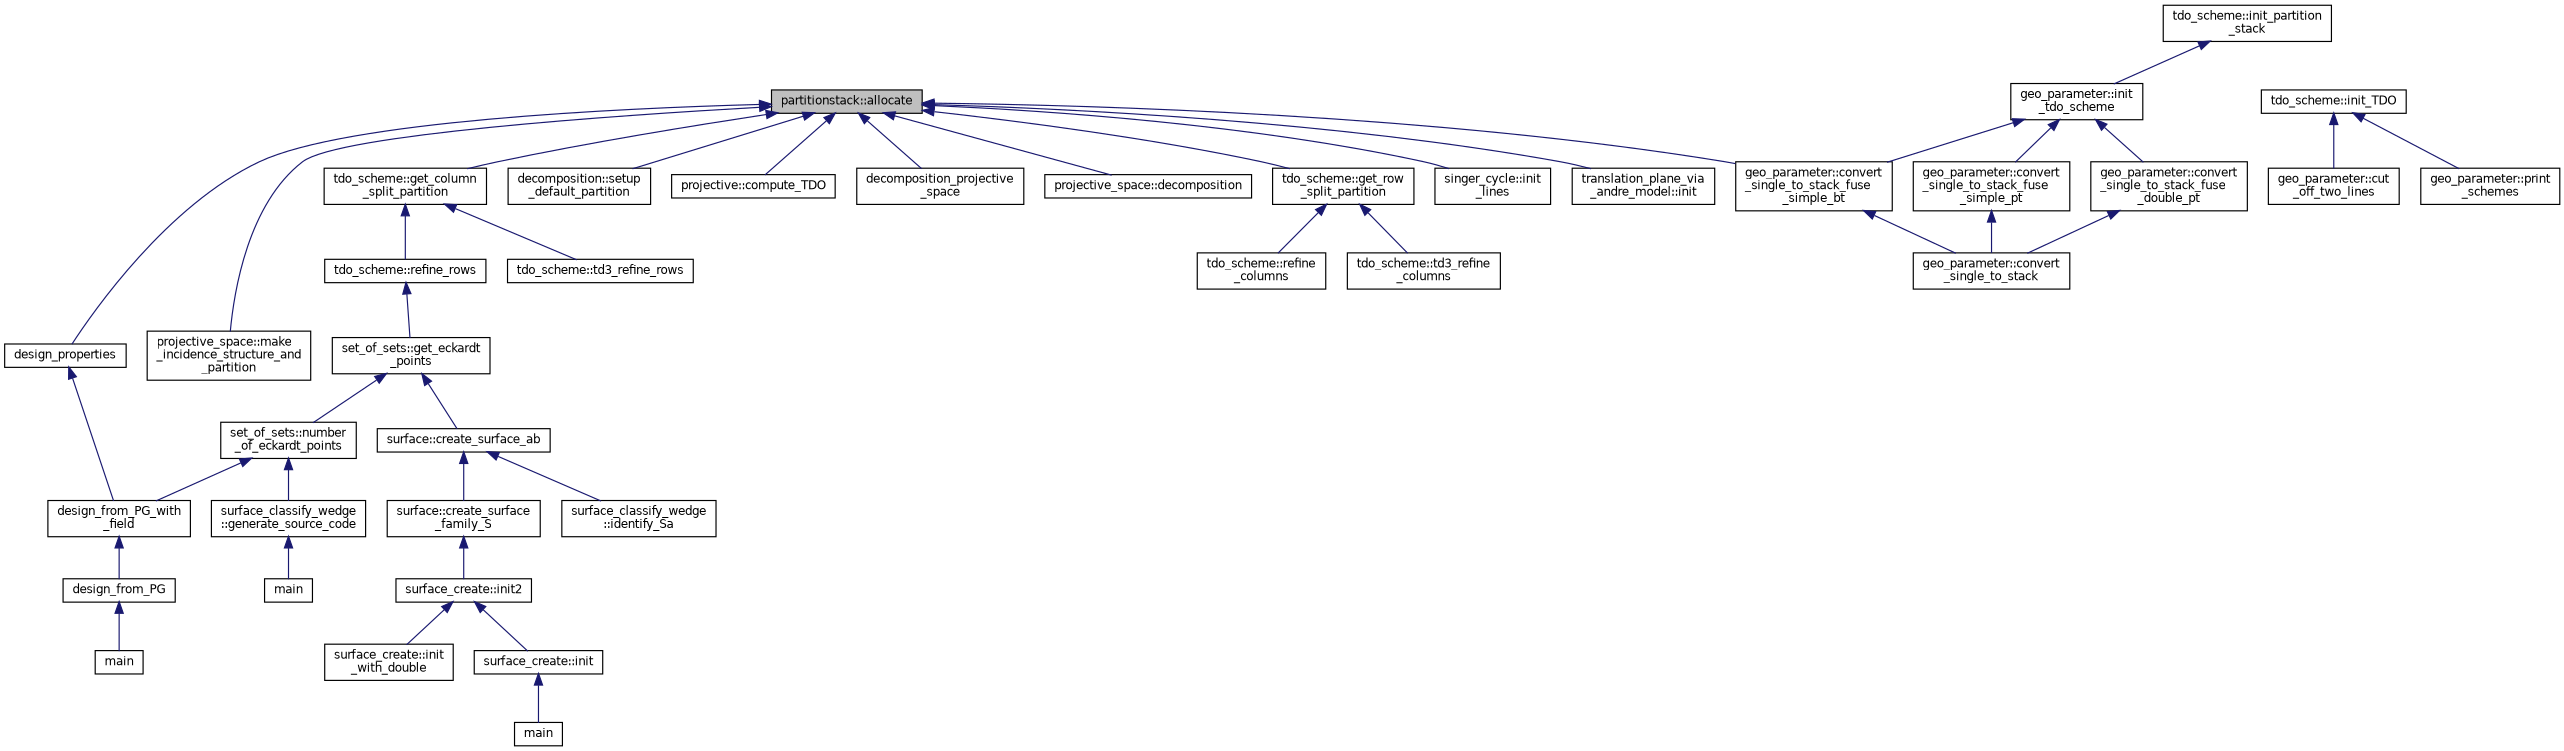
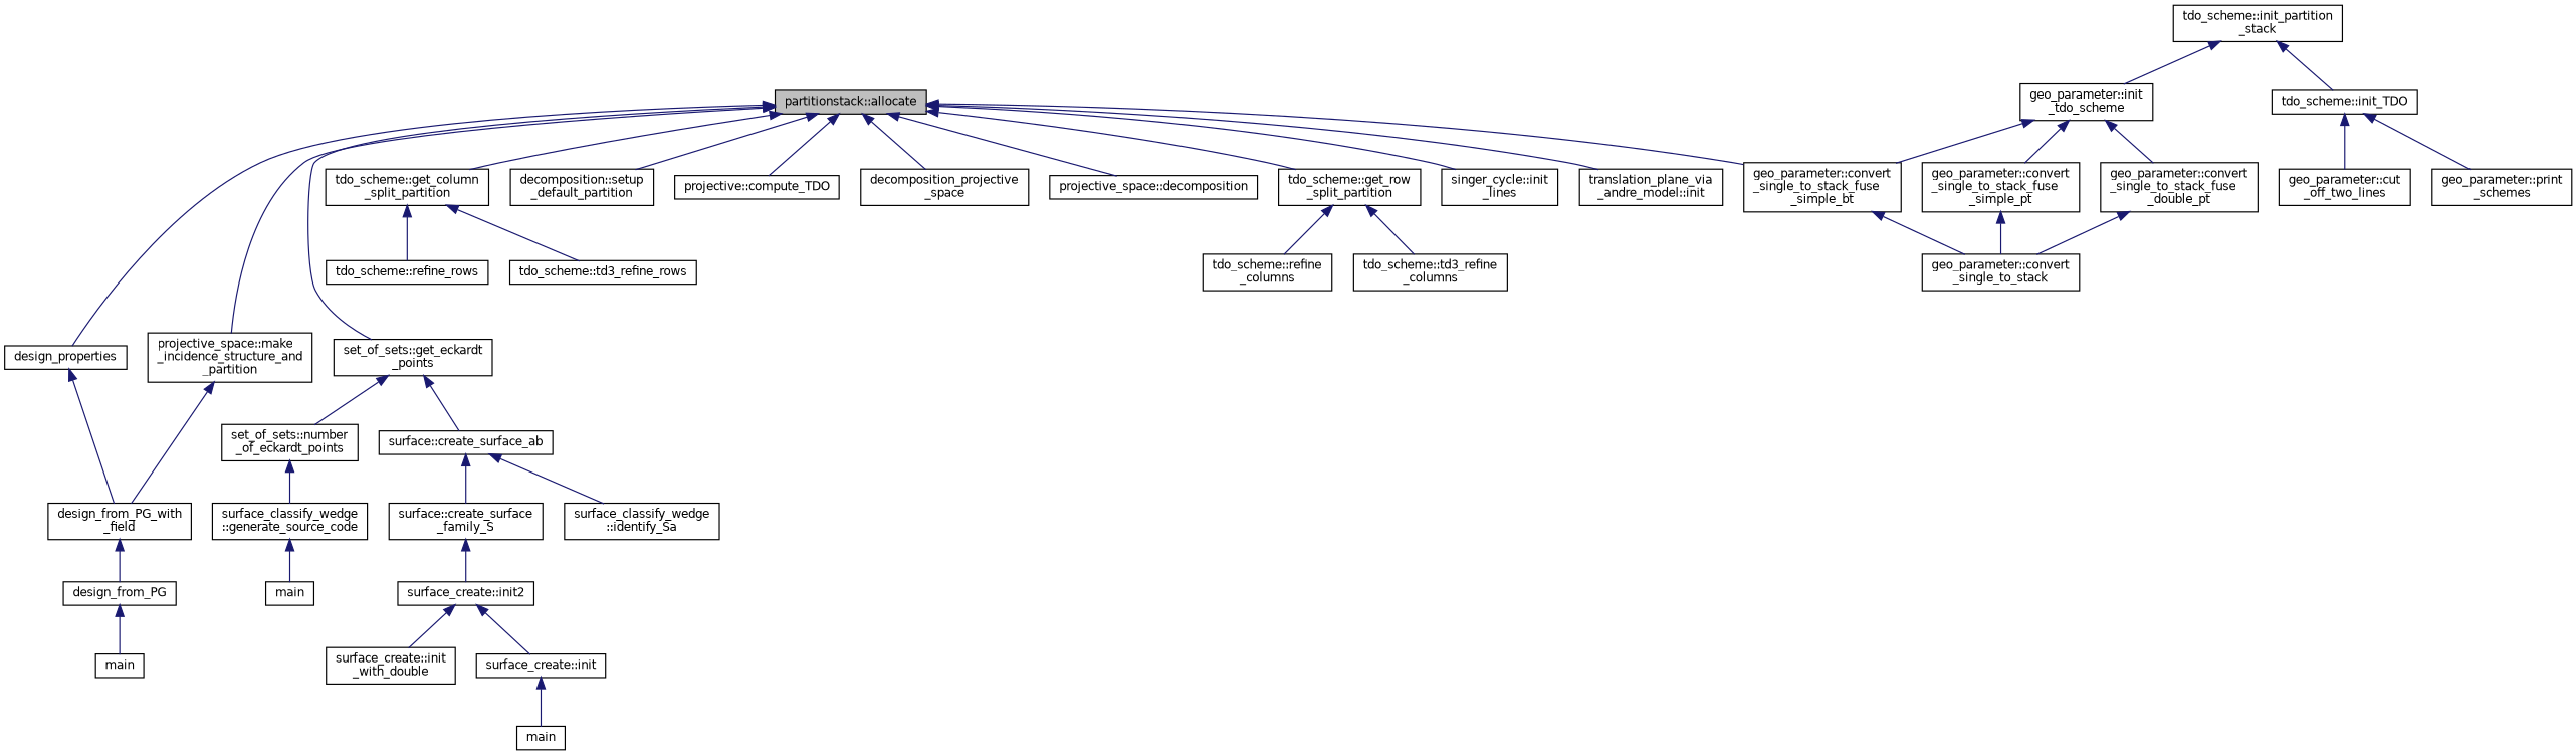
  digraph {
    rankdir=TB
    node [color=black fillcolor=white fontname=Helvetica fontsize=10 shape=record style=filled]
    edge [color=midnightblue dir=back fontname=Helvetica fontsize=10 labelfontname=Helvetica labelfontsize=10 style=solid]
    n1 [fillcolor=grey75 fontcolor=black height=0.2 label="partitionstack::allocate" width=0.4]
    n2 [height=0.2 label=design_properties width=0.4]
    n3 [height=0.2 label="set_of_sets::get_eckardt\l_points" width=0.4]
    n4 [height=0.2 label="decomposition::setup\l_default_partition" width=0.4]
    n5 [height=0.2 label="projective::compute_TDO" width=0.4]
    n6 [height=0.2 label="decomposition_projective\l_space" width=0.4]
    n7 [height=0.2 label="projective_space::make\l_incidence_structure_and\l_partition" width=0.4]
    n8 [height=0.2 label="projective_space::decomposition" width=0.4]
    n9 [height=0.2 label="tdo_scheme::get_column\l_split_partition" width=0.4]
    n10 [height=0.2 label="tdo_scheme::get_row\l_split_partition" width=0.4]
    n11 [height=0.2 label="singer_cycle::init\l_lines" width=0.4]
    n12 [height=0.2 label="translation_plane_via\l_andre_model::init" width=0.4]
    n13 [height=0.2 label="geo_parameter::convert\l_single_to_stack_fuse\l_simple_bt" width=0.4]
    n14 [height=0.2 label="design_from_PG_with\l_field" width=0.4]
    n15 [height=0.2 label="set_of_sets::number\l_of_eckardt_points" width=0.4]
    n16 [height=0.2 label="surface::create_surface_ab" width=0.4]
    n17 [height=0.2 label="tdo_scheme::init_partition\l_stack" width=0.4]
    n18 [height=0.2 label="geo_parameter::init\l_tdo_scheme" width=0.4]
    n19 [height=0.2 label="tdo_scheme::init_TDO" width=0.4]
    n20 [height=0.2 label="tdo_scheme::refine_rows" width=0.4]
    n21 [height=0.2 label="tdo_scheme::td3_refine_rows" width=0.4]
    n22 [height=0.2 label="tdo_scheme::refine\l_columns" width=0.4]
    n23 [height=0.2 label="tdo_scheme::td3_refine\l_columns" width=0.4]
    n24 [height=0.2 label=design_from_PG width=0.4]
    n25 [height=0.2 label=main width=0.4]
    n26 [height=0.2 label="surface_classify_wedge\l::generate_source_code" width=0.4]
    n27 [height=0.2 label="surface::create_surface\l_family_S" width=0.4]
    n28 [height=0.2 label="surface_classify_wedge\l::identify_Sa" width=0.4]
    n29 [height=0.2 label=main width=0.4]
    n30 [height=0.2 label="surface_create::init2" width=0.4]
    n31 [height=0.2 label="surface_create::init\l_with_double" width=0.4]
    n32 [height=0.2 label="surface_create::init" width=0.4]
    n33 [height=0.2 label=main width=0.4]
    n34 [height=0.2 label="geo_parameter::convert\l_single_to_stack_fuse\l_simple_pt" width=0.4]
    n35 [height=0.2 label="geo_parameter::convert\l_single_to_stack_fuse\l_double_pt" width=0.4]
    n36 [height=0.2 label="geo_parameter::cut\l_off_two_lines" width=0.4]
    n37 [height=0.2 label="geo_parameter::print\l_schemes" width=0.4]
    n38 [height=0.2 label="geo_parameter::convert\l_single_to_stack" width=0.4]
    n1 -> n2
-   n20 -> n3
+   n1 -> n3
    n1 -> n4
    n1 -> n5
    n1 -> n6
    n1 -> n7
    n1 -> n8
    n1 -> n9
    n1 -> n10
    n1 -> n11
    n1 -> n12
    n1 -> n13
    n2 -> n14
    n3 -> n15
    n3 -> n16
-   n15 -> n14
+   n7 -> n14
    n9 -> n20
    n9 -> n21
    n10 -> n22
    n10 -> n23
    n13 -> n38
    n14 -> n24
    n15 -> n26
    n16 -> n27
    n16 -> n28
    n17 -> n18
+   n17 -> n19
    n18 -> n13
    n18 -> n34
    n18 -> n35
    n19 -> n36
    n19 -> n37
    n24 -> n25
    n26 -> n29
    n27 -> n30
    n30 -> n31
    n30 -> n32
    n32 -> n33
    n34 -> n38
    n35 -> n38
  }
